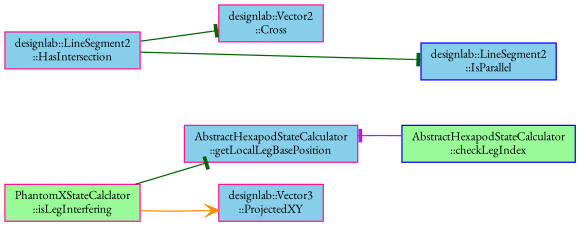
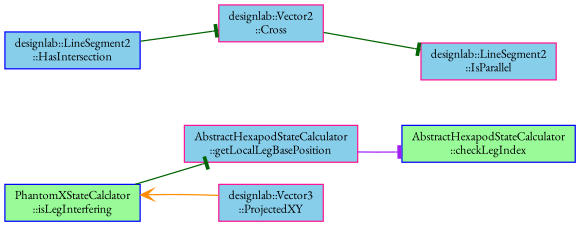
  digraph {
    fontname="EB Garamond"
    rankdir=LR
    node [color=deeppink fillcolor=skyblue fontname="EB Garamond" fontsize=10 shape=box style=filled]
    edge [arrowhead=tee color=darkgreen fontname="EB Garamond" fontsize=10 labelfontname=Helvetica labelfontsize=10 style=solid]
-   n1 [fillcolor=palegreen fontcolor=black height=0.2 label="PhantomXStateCalclator\l::isLegInterfering" width=0.4]
+   n1 [color=blue fillcolor=palegreen fontcolor=black height=0.2 label="PhantomXStateCalclator\l::isLegInterfering" width=0.4]
    n2 [height=0.2 label="AbstractHexapodStateCalculator\l::getLocalLegBasePosition" width=0.4]
    n3 [height=0.2 label="designlab::Vector3\l::ProjectedXY" width=0.4]
    n4 [color=blue fillcolor=palegreen height=0.2 label="AbstractHexapodStateCalculator\l::checkLegIndex" width=0.4]
-   n5 [height=0.2 label="designlab::LineSegment2\l::HasIntersection" width=0.4]
+   n5 [color=blue height=0.2 label="designlab::LineSegment2\l::HasIntersection" width=0.4]
    n6 [height=0.2 label="designlab::Vector2\l::Cross" width=0.4]
-   n7 [color=blue height=0.2 label="designlab::LineSegment2\l::IsParallel" width=0.4]
+   n7 [height=0.2 label="designlab::LineSegment2\l::IsParallel" width=0.4]
    n1 -> n2
-   n1 -> n3 [arrowhead=vee color=darkorange]
-   n4 -> n2 [color=purple]
+   n3 -> n1 [arrowhead=vee color=darkorange]
+   n2 -> n4 [color=purple]
    n5 -> n6
-   n5 -> n7
+   n6 -> n7
  }
